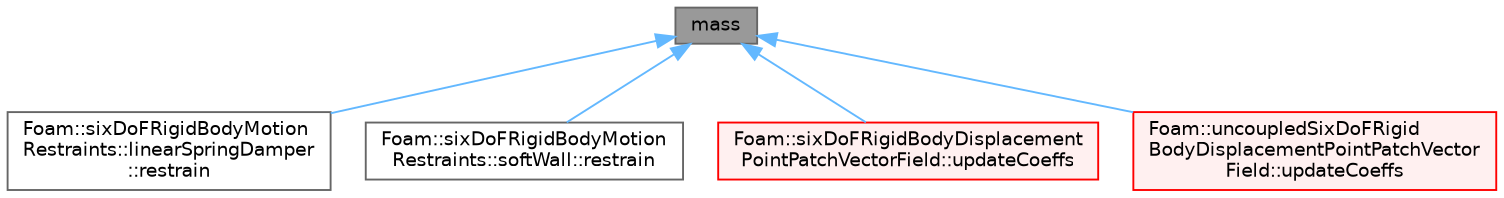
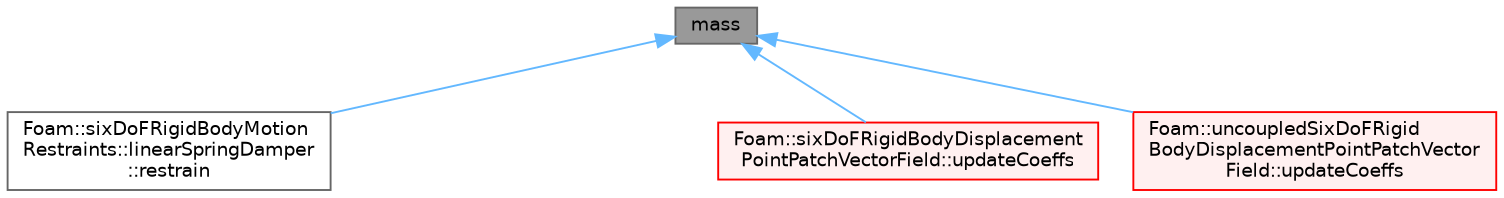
  digraph {
    rankdir=TB
    node [color=grey40 fillcolor=white fontname=Helvetica fontsize=10 shape=box style=filled]
    edge [color=steelblue1 dir=back fontname=Helvetica fontsize=10 labelfontname=Helvetica labelfontsize=10 style=solid]
    n1 [color=gray40 fillcolor=grey60 fontcolor=black height=0.2 label=mass width=0.4]
    n2 [height=0.2 label="Foam::sixDoFRigidBodyMotion\lRestraints::linearSpringDamper\l::restrain" width=0.4]
-   n3 [height=0.2 label="Foam::sixDoFRigidBodyMotion\lRestraints::softWall::restrain" width=0.4]
    n4 [color=red fillcolor="#FFF0F0" height=0.2 label="Foam::sixDoFRigidBodyDisplacement\lPointPatchVectorField::updateCoeffs" width=0.4]
    n5 [color=red fillcolor="#FFF0F0" height=0.2 label="Foam::uncoupledSixDoFRigid\lBodyDisplacementPointPatchVector\lField::updateCoeffs" width=0.4]
    n1 -> n2
-   n1 -> n3
    n1 -> n4
    n1 -> n5
  }
